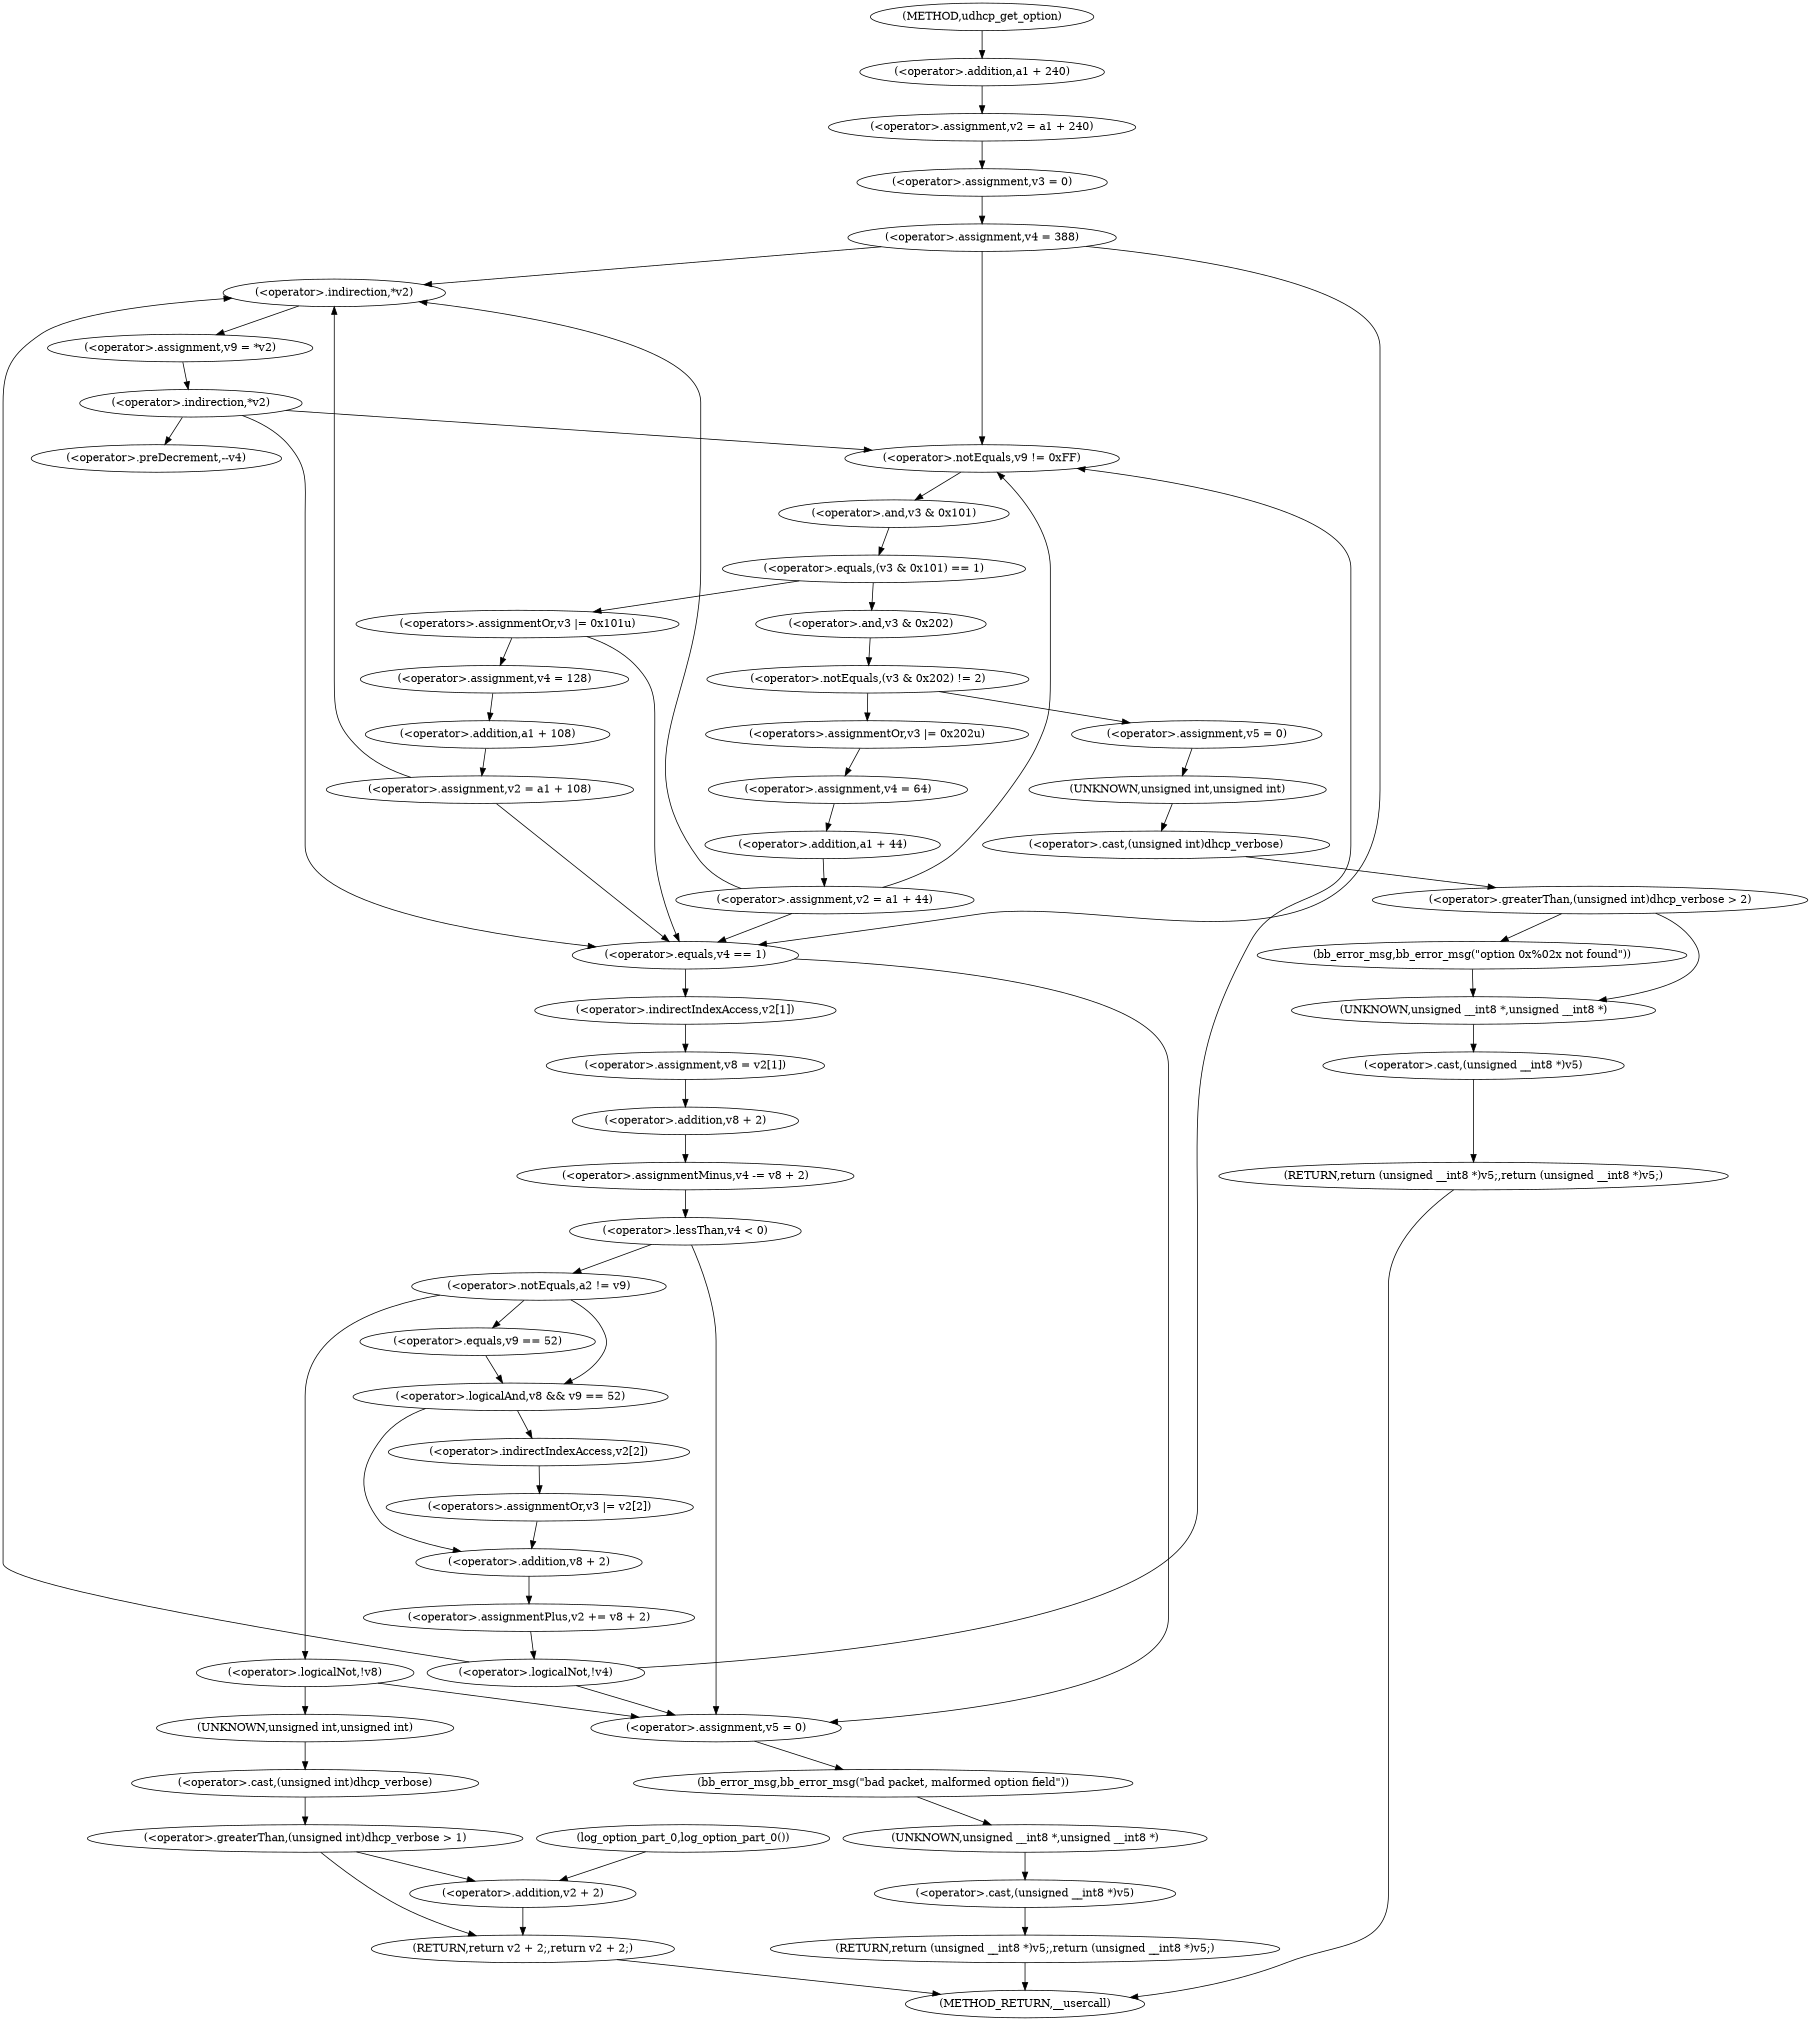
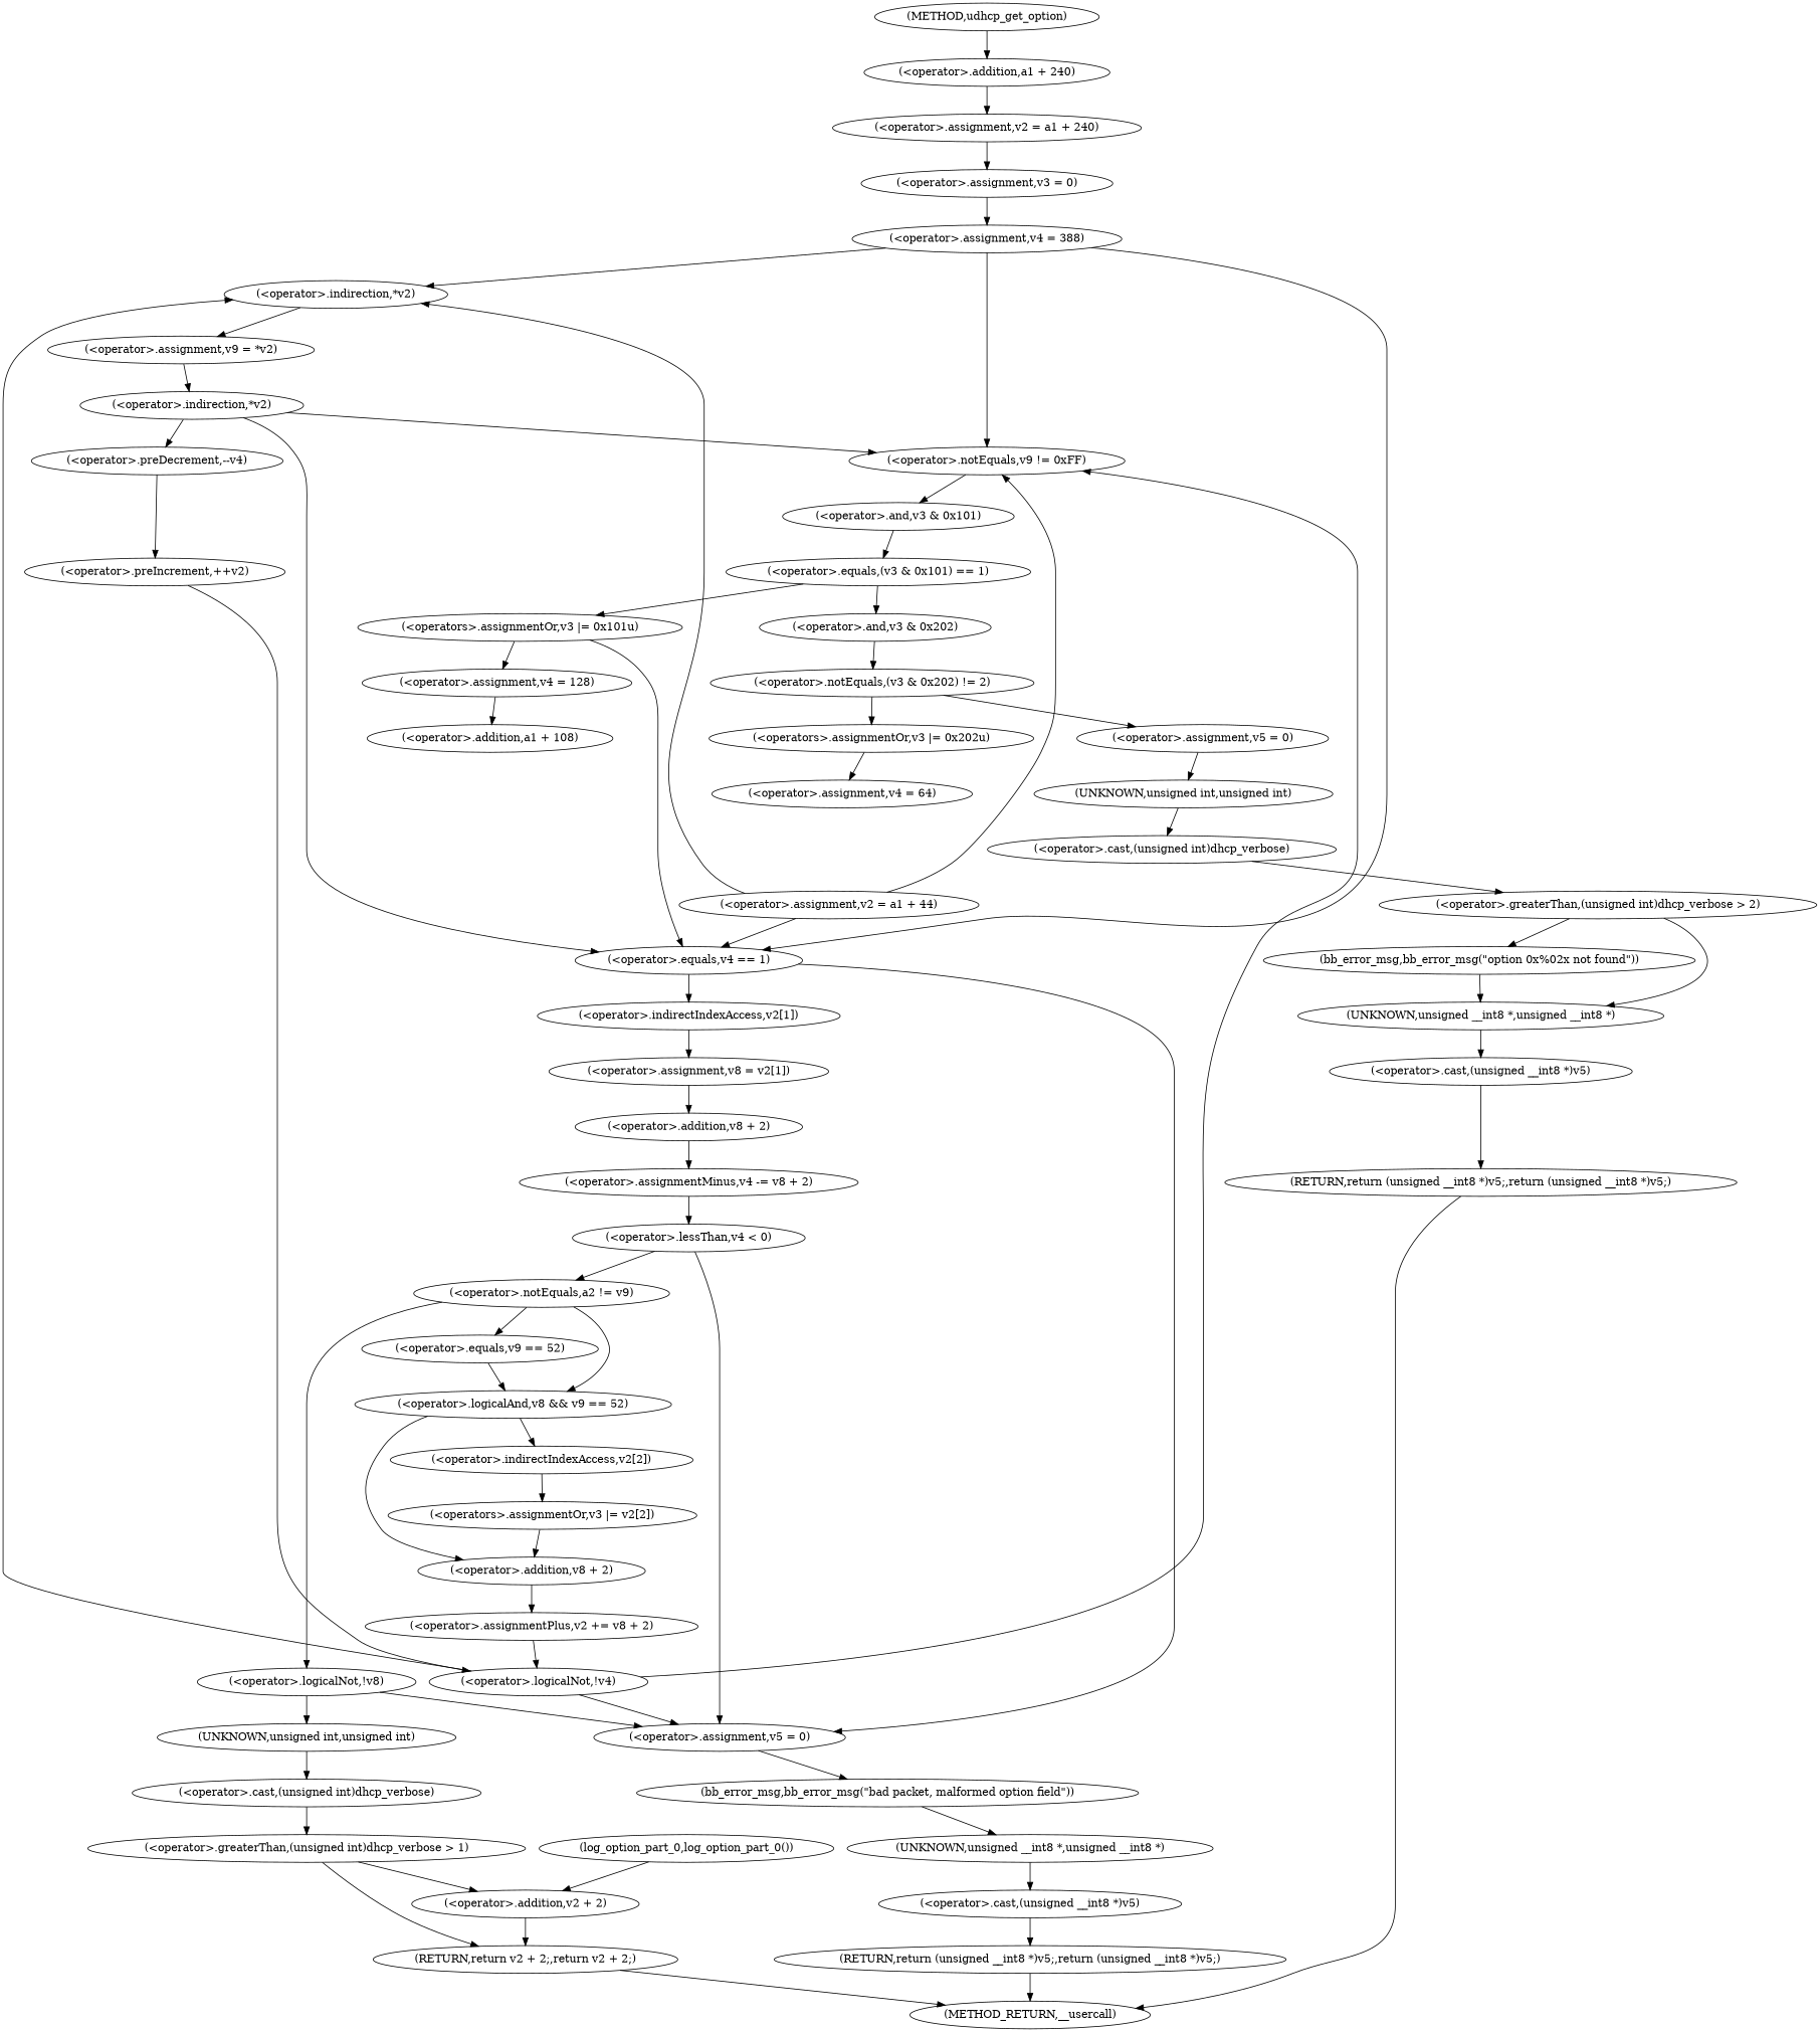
  digraph {
    n1 [label="(<operator>.assignment,v2 = a1 + 240)"]
    n2 [label="(<operator>.assignment,v3 = 0)"]
    n3 [label="(<operator>.assignment,v4 = 388)"]
    n4 [label="(<operator>.addition,a1 + 240)"]
    n5 [label="(<operator>.indirection,*v2)"]
    n6 [label="(<operator>.notEquals,v9 != 0xFF)"]
    n7 [label="(<operator>.equals,v4 == 1)"]
    n8 [label="(<operator>.assignment,v9 = *v2)"]
    n9 [label="(<operator>.and,v3 & 0x101)"]
    n10 [label="(<operator>.assignment,v5 = 0)"]
    n11 [label="(<operator>.indirectIndexAccess,v2[1])"]
    n12 [label="(<operator>.indirection,*v2)"]
    n13 [label="(<operator>.preDecrement,--v4)"]
+   n14 [label="(<operator>.preIncrement,++v2)"]
    n15 [label="(<operator>.logicalNot,!v4)"]
    n16 [label="(bb_error_msg,bb_error_msg(\"bad packet, malformed option field\"))"]
    n17 [label="(<operator>.equals,(v3 & 0x101) == 1)"]
    n18 [label="(<operators>.assignmentOr,v3 |= 0x101u)"]
    n19 [label="(<operator>.and,v3 & 0x202)"]
    n20 [label="(<operator>.assignment,v4 = 128)"]
    n21 [label="(<operator>.notEquals,(v3 & 0x202) != 2)"]
    n22 [label="(<operator>.addition,a1 + 108)"]
-   n23 [label="(<operator>.assignment,v2 = a1 + 108)"]
    n24 [label="(<operator>.assignment,v5 = 0)"]
    n25 [label="(<operators>.assignmentOr,v3 |= 0x202u)"]
    n26 [label="(UNKNOWN,unsigned int,unsigned int)"]
    n27 [label="(<operator>.assignment,v4 = 64)"]
    n28 [label="(<operator>.cast,(unsigned int)dhcp_verbose)"]
    n29 [label="(<operator>.greaterThan,(unsigned int)dhcp_verbose > 2)"]
    n30 [label="(bb_error_msg,bb_error_msg(\"option 0x%02x not found\"))"]
    n31 [label="(UNKNOWN,unsigned __int8 *,unsigned __int8 *)"]
    n32 [label="(<operator>.cast,(unsigned __int8 *)v5)"]
    n33 [label="(RETURN,return (unsigned __int8 *)v5;,return (unsigned __int8 *)v5;)"]
    n34 [label="(METHOD_RETURN,__usercall)"]
-   n35 [label="(<operator>.addition,a1 + 44)"]
    n36 [label="(<operator>.assignment,v2 = a1 + 44)"]
    n37 [label="(<operator>.assignment,v8 = v2[1])"]
    n38 [label="(<operator>.addition,v8 + 2)"]
    n39 [label="(<operator>.assignmentMinus,v4 -= v8 + 2)"]
    n40 [label="(<operator>.lessThan,v4 < 0)"]
    n41 [label="(<operator>.notEquals,a2 != v9)"]
    n42 [label="(<operator>.logicalAnd,v8 && v9 == 52)"]
    n43 [label="(<operator>.equals,v9 == 52)"]
    n44 [label="(<operator>.logicalNot,!v8)"]
    n45 [label="(<operator>.indirectIndexAccess,v2[2])"]
    n46 [label="(<operator>.addition,v8 + 2)"]
    n47 [label="(UNKNOWN,unsigned int,unsigned int)"]
    n48 [label="(<operators>.assignmentOr,v3 |= v2[2])"]
    n49 [label="(<operator>.assignmentPlus,v2 += v8 + 2)"]
    n50 [label="(<operator>.cast,(unsigned int)dhcp_verbose)"]
    n51 [label="(UNKNOWN,unsigned __int8 *,unsigned __int8 *)"]
    n52 [label="(<operator>.cast,(unsigned __int8 *)v5)"]
    n53 [label="(RETURN,return (unsigned __int8 *)v5;,return (unsigned __int8 *)v5;)"]
    n54 [label="(<operator>.greaterThan,(unsigned int)dhcp_verbose > 1)"]
    n55 [label="(<operator>.addition,v2 + 2)"]
    n56 [label="(RETURN,return v2 + 2;,return v2 + 2;)"]
    n57 [label="(log_option_part_0,log_option_part_0())"]
    n58 [label="(METHOD,udhcp_get_option)"]
    n1 -> n2
    n2 -> n3
    n3 -> n5
    n3 -> n6
    n3 -> n7
    n4 -> n1
    n5 -> n8
    n6 -> n9
    n7 -> n10
    n7 -> n11
    n8 -> n12
    n9 -> n17
    n10 -> n16
    n11 -> n37
    n12 -> n6
    n12 -> n7
    n12 -> n13
+   n13 -> n14
+   n14 -> n15
    n15 -> n5
    n15 -> n6
    n15 -> n10
    n16 -> n51
    n17 -> n18
    n17 -> n19
    n18 -> n7
    n18 -> n20
    n19 -> n21
    n20 -> n22
    n21 -> n24
    n21 -> n25
-   n22 -> n23
-   n23 -> n5
-   n23 -> n7
    n24 -> n26
    n25 -> n27
    n26 -> n28
-   n27 -> n35
    n28 -> n29
    n29 -> n30
    n29 -> n31
    n30 -> n31
    n31 -> n32
    n32 -> n33
    n33 -> n34
-   n35 -> n36
    n36 -> n5
    n36 -> n6
    n36 -> n7
    n37 -> n38
    n38 -> n39
    n39 -> n40
    n40 -> n10
    n40 -> n41
    n41 -> n42
    n41 -> n43
    n41 -> n44
    n42 -> n45
    n42 -> n46
    n43 -> n42
    n44 -> n10
    n44 -> n47
    n45 -> n48
    n46 -> n49
    n47 -> n50
    n48 -> n46
    n49 -> n15
    n50 -> n54
    n51 -> n52
    n52 -> n53
    n53 -> n34
    n54 -> n55
    n54 -> n56
    n55 -> n56
    n56 -> n34
    n57 -> n55
    n58 -> n4
  }
